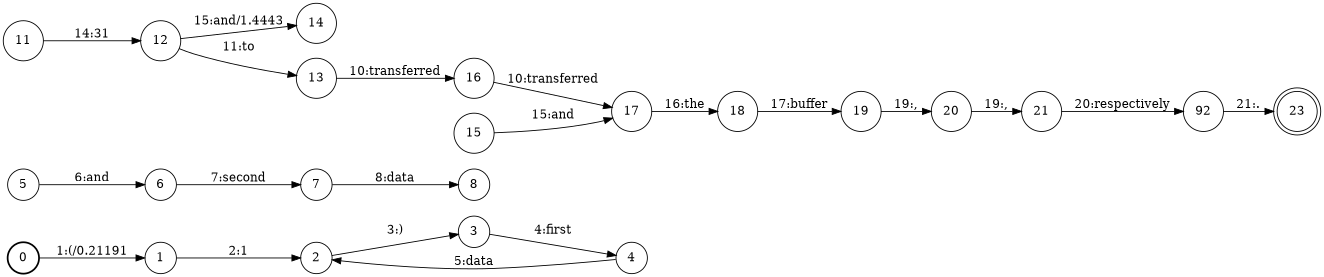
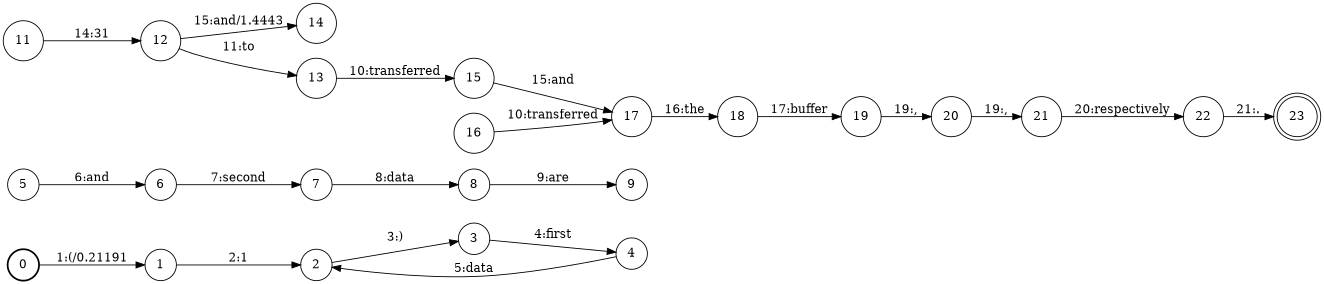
  digraph {
    nodesep=0.25
    rankdir=LR
    ranksep=0.4
    node [fontsize=14 shape=circle style=solid]
    edge [fontsize=14]
    n1 [label=0 style=bold]
    n2 [label=1]
    n3 [label=2]
    n4 [label=3]
    n5 [label=4]
    n6 [label=5]
    n7 [label=6]
    n8 [label=7]
    n9 [label=8]
+   n10 [label=9]
    n11 [label=11]
    n12 [label=12]
    n13 [label=14]
    n14 [label=13]
    n15 [label=15]
    n16 [label=16]
    n17 [label=17]
    n18 [label=18]
    n19 [label=19]
    n20 [label=20]
    n21 [label=21]
-   n22 [label=92]
+   n22 [label=22]
    n23 [label=23 shape=doublecircle]
    n1 -> n2 [label="1:(/0.21191"]
    n2 -> n3 [label="2:1"]
    n3 -> n4 [label="3:)"]
    n4 -> n5 [label="4:first"]
    n5 -> n3 [label="5:data"]
    n6 -> n7 [label="6:and"]
    n7 -> n8 [label="7:second"]
    n8 -> n9 [label="8:data"]
+   n9 -> n10 [label="9:are"]
    n11 -> n12 [label="14:31"]
    n12 -> n13 [label="15:and/1.4443"]
    n12 -> n14 [label="11:to"]
-   n14 -> n16 [label="10:transferred"]
+   n14 -> n15 [label="10:transferred"]
    n15 -> n17 [label="15:and"]
    n16 -> n17 [label="10:transferred"]
    n17 -> n18 [label="16:the"]
    n18 -> n19 [label="17:buffer"]
    n19 -> n20 [label="19:,"]
    n20 -> n21 [label="19:,"]
    n21 -> n22 [label="20:respectively"]
    n22 -> n23 [label="21:."]
  }
